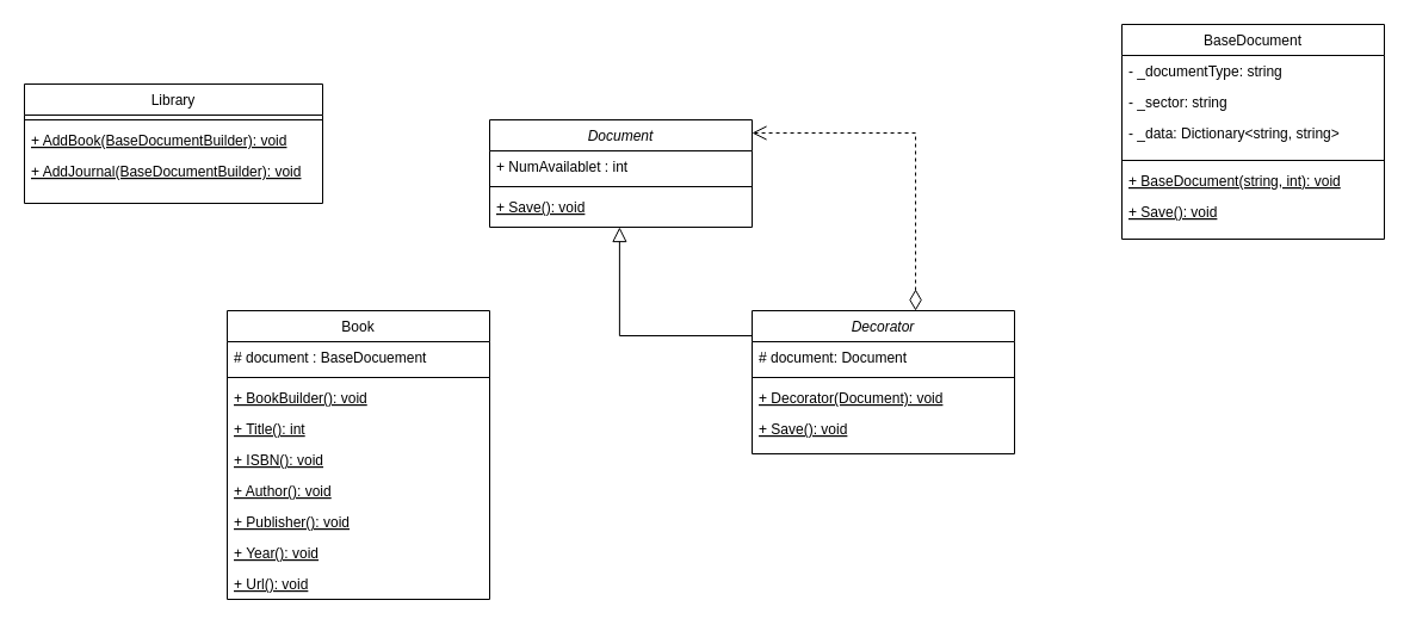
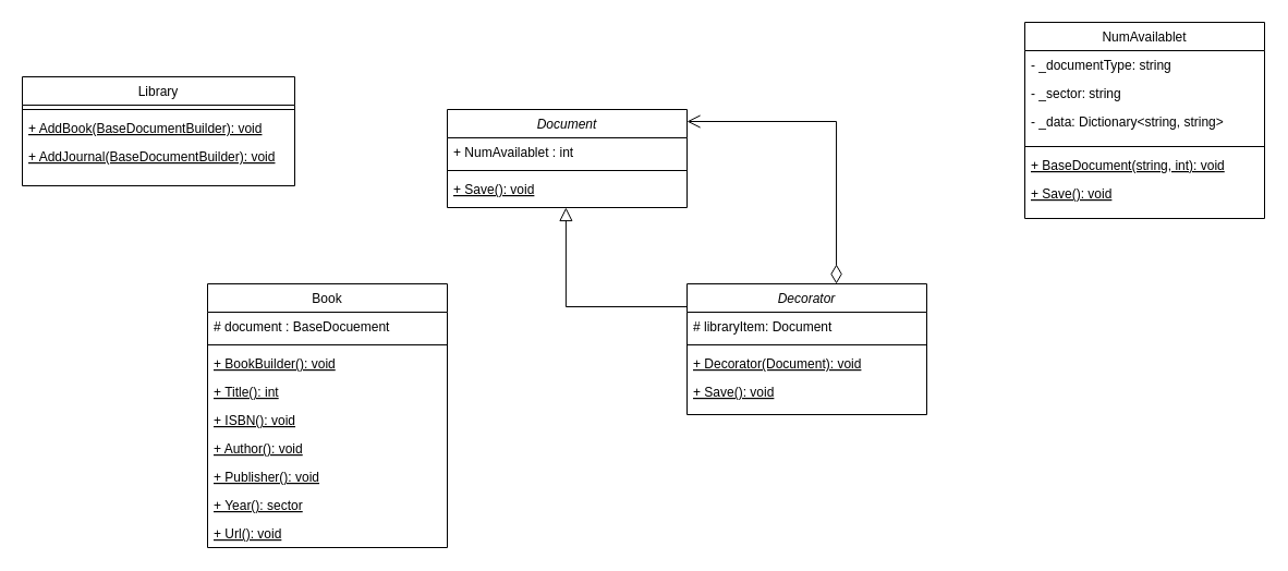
  <mxCell id="0" />
  <mxCell id="1" parent="0" />
- <mxCell id="2" value="BaseDocument" style="swimlane;fontStyle=0;align=center;verticalAlign=top;childLayout=stackLayout;horizontal=1;startSize=26;horizontalStack=0;resizeParent=1;resizeLast=0;collapsible=1;marginBottom=0;rounded=0;shadow=0;strokeWidth=1;" parent="1" vertex="1"><mxGeometry x="940" y="20" width="220" height="180" as="geometry"><mxRectangle x="230" y="140" width="160" height="26" as="alternateBounds" /></mxGeometry></mxCell>
+ <mxCell id="2" value="NumAvailablet" style="swimlane;fontStyle=0;align=center;verticalAlign=top;childLayout=stackLayout;horizontal=1;startSize=26;horizontalStack=0;resizeParent=1;resizeLast=0;collapsible=1;marginBottom=0;rounded=0;shadow=0;strokeWidth=1;" parent="1" vertex="1"><mxGeometry x="940" y="20" width="220" height="180" as="geometry"><mxRectangle x="230" y="140" width="160" height="26" as="alternateBounds" /></mxGeometry></mxCell>
  <mxCell id="3" value="- _documentType: string" style="text;align=left;verticalAlign=top;spacingLeft=4;spacingRight=4;overflow=hidden;rotatable=0;points=[[0,0.5],[1,0.5]];portConstraint=eastwest;" parent="2" vertex="1"><mxGeometry y="26" width="220" height="26" as="geometry" /></mxCell>
  <mxCell id="4" value="- _sector: string&#10;" style="text;align=left;verticalAlign=top;spacingLeft=4;spacingRight=4;overflow=hidden;rotatable=0;points=[[0,0.5],[1,0.5]];portConstraint=eastwest;rounded=0;shadow=0;html=0;" parent="2" vertex="1"><mxGeometry y="52" width="220" height="26" as="geometry" /></mxCell>
  <mxCell id="5" value="- _data: Dictionary&lt;string, string&gt;&#10;" style="text;align=left;verticalAlign=top;spacingLeft=4;spacingRight=4;overflow=hidden;rotatable=0;points=[[0,0.5],[1,0.5]];portConstraint=eastwest;rounded=0;shadow=0;html=0;" parent="2" vertex="1"><mxGeometry y="78" width="220" height="32" as="geometry" /></mxCell>
  <mxCell id="6" value="" style="line;html=1;strokeWidth=1;align=left;verticalAlign=middle;spacingTop=-1;spacingLeft=3;spacingRight=3;rotatable=0;labelPosition=right;points=[];portConstraint=eastwest;" parent="2" vertex="1"><mxGeometry y="110" width="220" height="8" as="geometry" /></mxCell>
  <mxCell id="7" value="+ BaseDocument(string, int): void" style="text;align=left;verticalAlign=top;spacingLeft=4;spacingRight=4;overflow=hidden;rotatable=0;points=[[0,0.5],[1,0.5]];portConstraint=eastwest;fontStyle=4" parent="2" vertex="1"><mxGeometry y="118" width="220" height="26" as="geometry" /></mxCell>
  <mxCell id="8" value="+ Save(): void" style="text;align=left;verticalAlign=top;spacingLeft=4;spacingRight=4;overflow=hidden;rotatable=0;points=[[0,0.5],[1,0.5]];portConstraint=eastwest;fontStyle=4" parent="2" vertex="1"><mxGeometry y="144" width="220" height="26" as="geometry" /></mxCell>
  <mxCell id="9" value="Document" style="swimlane;fontStyle=2;align=center;verticalAlign=top;childLayout=stackLayout;horizontal=1;startSize=26;horizontalStack=0;resizeParent=1;resizeLast=0;collapsible=1;marginBottom=0;rounded=0;shadow=0;strokeWidth=1;" parent="1" vertex="1"><mxGeometry x="410" y="100" width="220" height="90" as="geometry"><mxRectangle x="230" y="140" width="160" height="26" as="alternateBounds" /></mxGeometry></mxCell>
  <mxCell id="10" value="+ NumAvailablet : int" style="text;align=left;verticalAlign=top;spacingLeft=4;spacingRight=4;overflow=hidden;rotatable=0;points=[[0,0.5],[1,0.5]];portConstraint=eastwest;" parent="9" vertex="1"><mxGeometry y="26" width="220" height="26" as="geometry" /></mxCell>
  <mxCell id="11" value="" style="line;html=1;strokeWidth=1;align=left;verticalAlign=middle;spacingTop=-1;spacingLeft=3;spacingRight=3;rotatable=0;labelPosition=right;points=[];portConstraint=eastwest;" parent="9" vertex="1"><mxGeometry y="52" width="220" height="8" as="geometry" /></mxCell>
  <mxCell id="12" value="+ Save(): void" style="text;align=left;verticalAlign=top;spacingLeft=4;spacingRight=4;overflow=hidden;rotatable=0;points=[[0,0.5],[1,0.5]];portConstraint=eastwest;fontStyle=4" parent="9" vertex="1"><mxGeometry y="60" width="220" height="26" as="geometry" /></mxCell>
  <mxCell id="13" value="Book" style="swimlane;fontStyle=0;align=center;verticalAlign=top;childLayout=stackLayout;horizontal=1;startSize=26;horizontalStack=0;resizeParent=1;resizeLast=0;collapsible=1;marginBottom=0;rounded=0;shadow=0;strokeWidth=1;" parent="1" vertex="1"><mxGeometry x="190" y="260" width="220" height="242" as="geometry"><mxRectangle x="230" y="140" width="160" height="26" as="alternateBounds" /></mxGeometry></mxCell>
  <mxCell id="14" value="# document : BaseDocuement" style="text;align=left;verticalAlign=top;spacingLeft=4;spacingRight=4;overflow=hidden;rotatable=0;points=[[0,0.5],[1,0.5]];portConstraint=eastwest;" parent="13" vertex="1"><mxGeometry y="26" width="220" height="26" as="geometry" /></mxCell>
  <mxCell id="15" value="" style="line;html=1;strokeWidth=1;align=left;verticalAlign=middle;spacingTop=-1;spacingLeft=3;spacingRight=3;rotatable=0;labelPosition=right;points=[];portConstraint=eastwest;" parent="13" vertex="1"><mxGeometry y="52" width="220" height="8" as="geometry" /></mxCell>
  <mxCell id="16" value="+ BookBuilder(): void" style="text;align=left;verticalAlign=top;spacingLeft=4;spacingRight=4;overflow=hidden;rotatable=0;points=[[0,0.5],[1,0.5]];portConstraint=eastwest;fontStyle=4" parent="13" vertex="1"><mxGeometry y="60" width="220" height="26" as="geometry" /></mxCell>
  <mxCell id="17" value="+ Title(): int" style="text;align=left;verticalAlign=top;spacingLeft=4;spacingRight=4;overflow=hidden;rotatable=0;points=[[0,0.5],[1,0.5]];portConstraint=eastwest;fontStyle=4" parent="13" vertex="1"><mxGeometry y="86" width="220" height="26" as="geometry" /></mxCell>
  <mxCell id="18" value="+ ISBN(): void" style="text;align=left;verticalAlign=top;spacingLeft=4;spacingRight=4;overflow=hidden;rotatable=0;points=[[0,0.5],[1,0.5]];portConstraint=eastwest;fontStyle=4" parent="13" vertex="1"><mxGeometry y="112" width="220" height="26" as="geometry" /></mxCell>
  <mxCell id="19" value="+ Author(): void" style="text;align=left;verticalAlign=top;spacingLeft=4;spacingRight=4;overflow=hidden;rotatable=0;points=[[0,0.5],[1,0.5]];portConstraint=eastwest;fontStyle=4" parent="13" vertex="1"><mxGeometry y="138" width="220" height="26" as="geometry" /></mxCell>
  <mxCell id="20" value="+ Publisher(): void" style="text;align=left;verticalAlign=top;spacingLeft=4;spacingRight=4;overflow=hidden;rotatable=0;points=[[0,0.5],[1,0.5]];portConstraint=eastwest;fontStyle=4" parent="13" vertex="1"><mxGeometry y="164" width="220" height="26" as="geometry" /></mxCell>
- <mxCell id="21" value="+ Year(): void" style="text;align=left;verticalAlign=top;spacingLeft=4;spacingRight=4;overflow=hidden;rotatable=0;points=[[0,0.5],[1,0.5]];portConstraint=eastwest;fontStyle=4" parent="13" vertex="1"><mxGeometry y="190" width="220" height="26" as="geometry" /></mxCell>
+ <mxCell id="21" value="+ Year(): sector" style="text;align=left;verticalAlign=top;spacingLeft=4;spacingRight=4;overflow=hidden;rotatable=0;points=[[0,0.5],[1,0.5]];portConstraint=eastwest;fontStyle=4" parent="13" vertex="1"><mxGeometry y="190" width="220" height="26" as="geometry" /></mxCell>
  <mxCell id="22" value="+ Url(): void" style="text;align=left;verticalAlign=top;spacingLeft=4;spacingRight=4;overflow=hidden;rotatable=0;points=[[0,0.5],[1,0.5]];portConstraint=eastwest;fontStyle=4" parent="13" vertex="1"><mxGeometry y="216" width="220" height="26" as="geometry" /></mxCell>
  <mxCell id="23" value="Decorator" style="swimlane;fontStyle=2;align=center;verticalAlign=top;childLayout=stackLayout;horizontal=1;startSize=26;horizontalStack=0;resizeParent=1;resizeLast=0;collapsible=1;marginBottom=0;rounded=0;shadow=0;strokeWidth=1;" parent="1" vertex="1"><mxGeometry x="630" y="260" width="220" height="120" as="geometry"><mxRectangle x="230" y="140" width="160" height="26" as="alternateBounds" /></mxGeometry></mxCell>
- <mxCell id="24" value="# document: Document" style="text;align=left;verticalAlign=top;spacingLeft=4;spacingRight=4;overflow=hidden;rotatable=0;points=[[0,0.5],[1,0.5]];portConstraint=eastwest;" parent="23" vertex="1"><mxGeometry y="26" width="220" height="26" as="geometry" /></mxCell>
+ <mxCell id="24" value="# libraryItem: Document" style="text;align=left;verticalAlign=top;spacingLeft=4;spacingRight=4;overflow=hidden;rotatable=0;points=[[0,0.5],[1,0.5]];portConstraint=eastwest;" parent="23" vertex="1"><mxGeometry y="26" width="220" height="26" as="geometry" /></mxCell>
  <mxCell id="25" value="" style="line;html=1;strokeWidth=1;align=left;verticalAlign=middle;spacingTop=-1;spacingLeft=3;spacingRight=3;rotatable=0;labelPosition=right;points=[];portConstraint=eastwest;" parent="23" vertex="1"><mxGeometry y="52" width="220" height="8" as="geometry" /></mxCell>
  <mxCell id="26" value="+ Decorator(Document): void" style="text;align=left;verticalAlign=top;spacingLeft=4;spacingRight=4;overflow=hidden;rotatable=0;points=[[0,0.5],[1,0.5]];portConstraint=eastwest;fontStyle=4" parent="23" vertex="1"><mxGeometry y="60" width="220" height="26" as="geometry" /></mxCell>
  <mxCell id="27" value="+ Save(): void" style="text;align=left;verticalAlign=top;spacingLeft=4;spacingRight=4;overflow=hidden;rotatable=0;points=[[0,0.5],[1,0.5]];portConstraint=eastwest;fontStyle=4" parent="23" vertex="1"><mxGeometry y="86" width="220" height="26" as="geometry" /></mxCell>
  <mxCell id="28" value="" style="endArrow=block;endSize=10;endFill=0;shadow=0;strokeWidth=1;rounded=0;edgeStyle=elbowEdgeStyle;elbow=vertical;entryX=0.495;entryY=1.154;entryDx=0;entryDy=0;entryPerimeter=0;" parent="1" source="23" target="12" edge="1"><mxGeometry width="160" relative="1" as="geometry"><mxPoint x="590" y="281" as="sourcePoint" /><mxPoint x="519" y="70" as="targetPoint" /><Array as="points"><mxPoint x="570" y="281" /></Array></mxGeometry></mxCell>
  <mxCell id="29" value="Library" style="swimlane;fontStyle=0;align=center;verticalAlign=top;childLayout=stackLayout;horizontal=1;startSize=26;horizontalStack=0;resizeParent=1;resizeLast=0;collapsible=1;marginBottom=0;rounded=0;shadow=0;strokeWidth=1;" parent="1" vertex="1"><mxGeometry x="20" y="70" width="250" height="100" as="geometry"><mxRectangle x="230" y="140" width="160" height="26" as="alternateBounds" /></mxGeometry></mxCell>
  <mxCell id="30" value="" style="line;html=1;strokeWidth=1;align=left;verticalAlign=middle;spacingTop=-1;spacingLeft=3;spacingRight=3;rotatable=0;labelPosition=right;points=[];portConstraint=eastwest;" parent="29" vertex="1"><mxGeometry y="26" width="250" height="8" as="geometry" /></mxCell>
  <mxCell id="31" value="+ AddBook(BaseDocumentBuilder): void" style="text;align=left;verticalAlign=top;spacingLeft=4;spacingRight=4;overflow=hidden;rotatable=0;points=[[0,0.5],[1,0.5]];portConstraint=eastwest;fontStyle=4" parent="29" vertex="1"><mxGeometry y="34" width="250" height="26" as="geometry" /></mxCell>
  <mxCell id="32" value="+ AddJournal(BaseDocumentBuilder): void" style="text;align=left;verticalAlign=top;spacingLeft=4;spacingRight=4;overflow=hidden;rotatable=0;points=[[0,0.5],[1,0.5]];portConstraint=eastwest;fontStyle=4" parent="29" vertex="1"><mxGeometry y="60" width="250" height="26" as="geometry" /></mxCell>
- <mxCell id="33" value="" style="endArrow=open;endSize=10;endFill=0;shadow=0;strokeWidth=1;rounded=0;edgeStyle=elbowEdgeStyle;elbow=vertical;exitX=0.623;exitY=0;exitDx=0;exitDy=0;exitPerimeter=0;startArrow=diamondThin;startFill=0;startSize=15;entryX=1;entryY=0.122;entryDx=0;entryDy=0;entryPerimeter=0;dashed=1;" parent="1" source="23" target="9" edge="1"><mxGeometry width="160" relative="1" as="geometry"><mxPoint x="210" y="-4.996" as="sourcePoint" /><mxPoint x="630" y="123" as="targetPoint" /><Array as="points"><mxPoint x="700" y="111" /><mxPoint x="700" y="130" /></Array></mxGeometry></mxCell>
+ <mxCell id="33" value="" style="endArrow=open;endSize=10;endFill=0;shadow=0;strokeWidth=1;rounded=0;edgeStyle=elbowEdgeStyle;elbow=vertical;exitX=0.623;exitY=0;exitDx=0;exitDy=0;exitPerimeter=0;startArrow=diamondThin;startFill=0;startSize=15;entryX=1;entryY=0.122;entryDx=0;entryDy=0;entryPerimeter=0;" parent="1" source="23" target="9" edge="1"><mxGeometry width="160" relative="1" as="geometry"><mxPoint x="210" y="-4.996" as="sourcePoint" /><mxPoint x="630" y="123" as="targetPoint" /><Array as="points"><mxPoint x="700" y="111" /><mxPoint x="700" y="130" /></Array></mxGeometry></mxCell>
